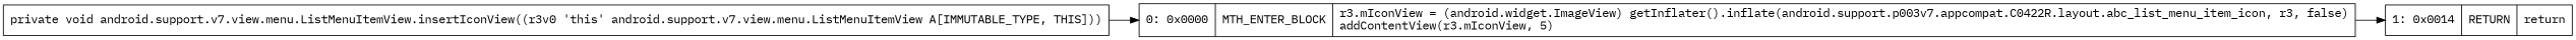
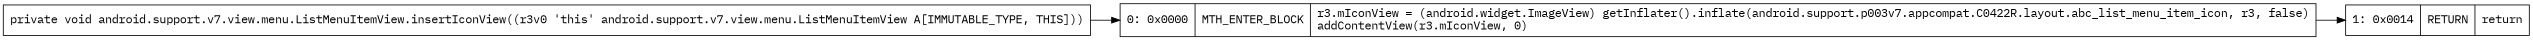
  digraph {
    rankdir=LR
    fontname="IBM Plex Mono"
    node [shape=record fontname="IBM Plex Mono"]
    edge [fontname="IBM Plex Mono"]
-   n1 [label="{0\:\ 0x0000|MTH_ENTER_BLOCK\l|r3.mIconView = (android.widget.ImageView) getInflater().inflate(android.support.p003v7.appcompat.C0422R.layout.abc_list_menu_item_icon, r3, false)\laddContentView(r3.mIconView, 5)\l}"]
+   n1 [label="{0\:\ 0x0000|MTH_ENTER_BLOCK\l|r3.mIconView = (android.widget.ImageView) getInflater().inflate(android.support.p003v7.appcompat.C0422R.layout.abc_list_menu_item_icon, r3, false)\laddContentView(r3.mIconView, 0)\l}"]
    n2 [label="{1\:\ 0x0014|RETURN\l|return\l}"]
    n3 [label="{private void android.support.v7.view.menu.ListMenuItemView.insertIconView((r3v0 'this' android.support.v7.view.menu.ListMenuItemView A[IMMUTABLE_TYPE, THIS])) }"]
    n1 -> n2
    n3 -> n1
  }
